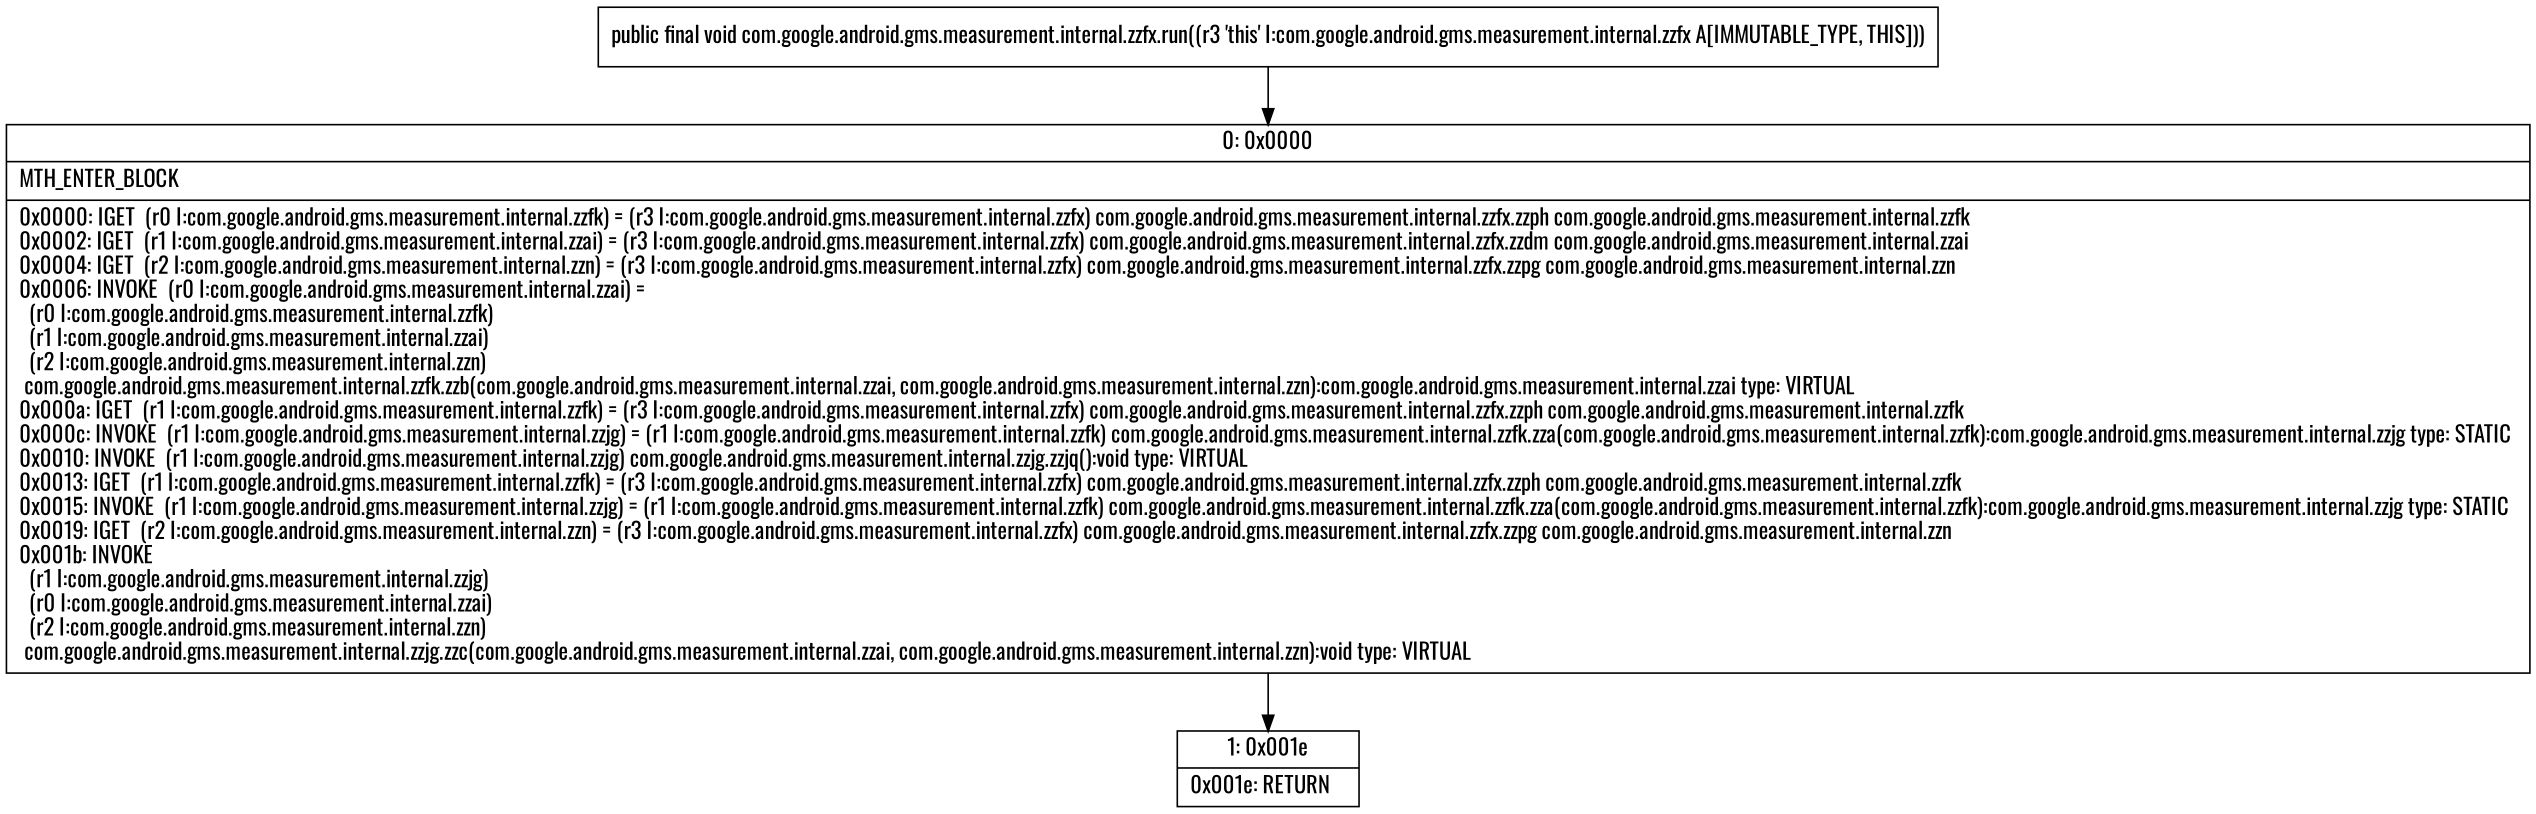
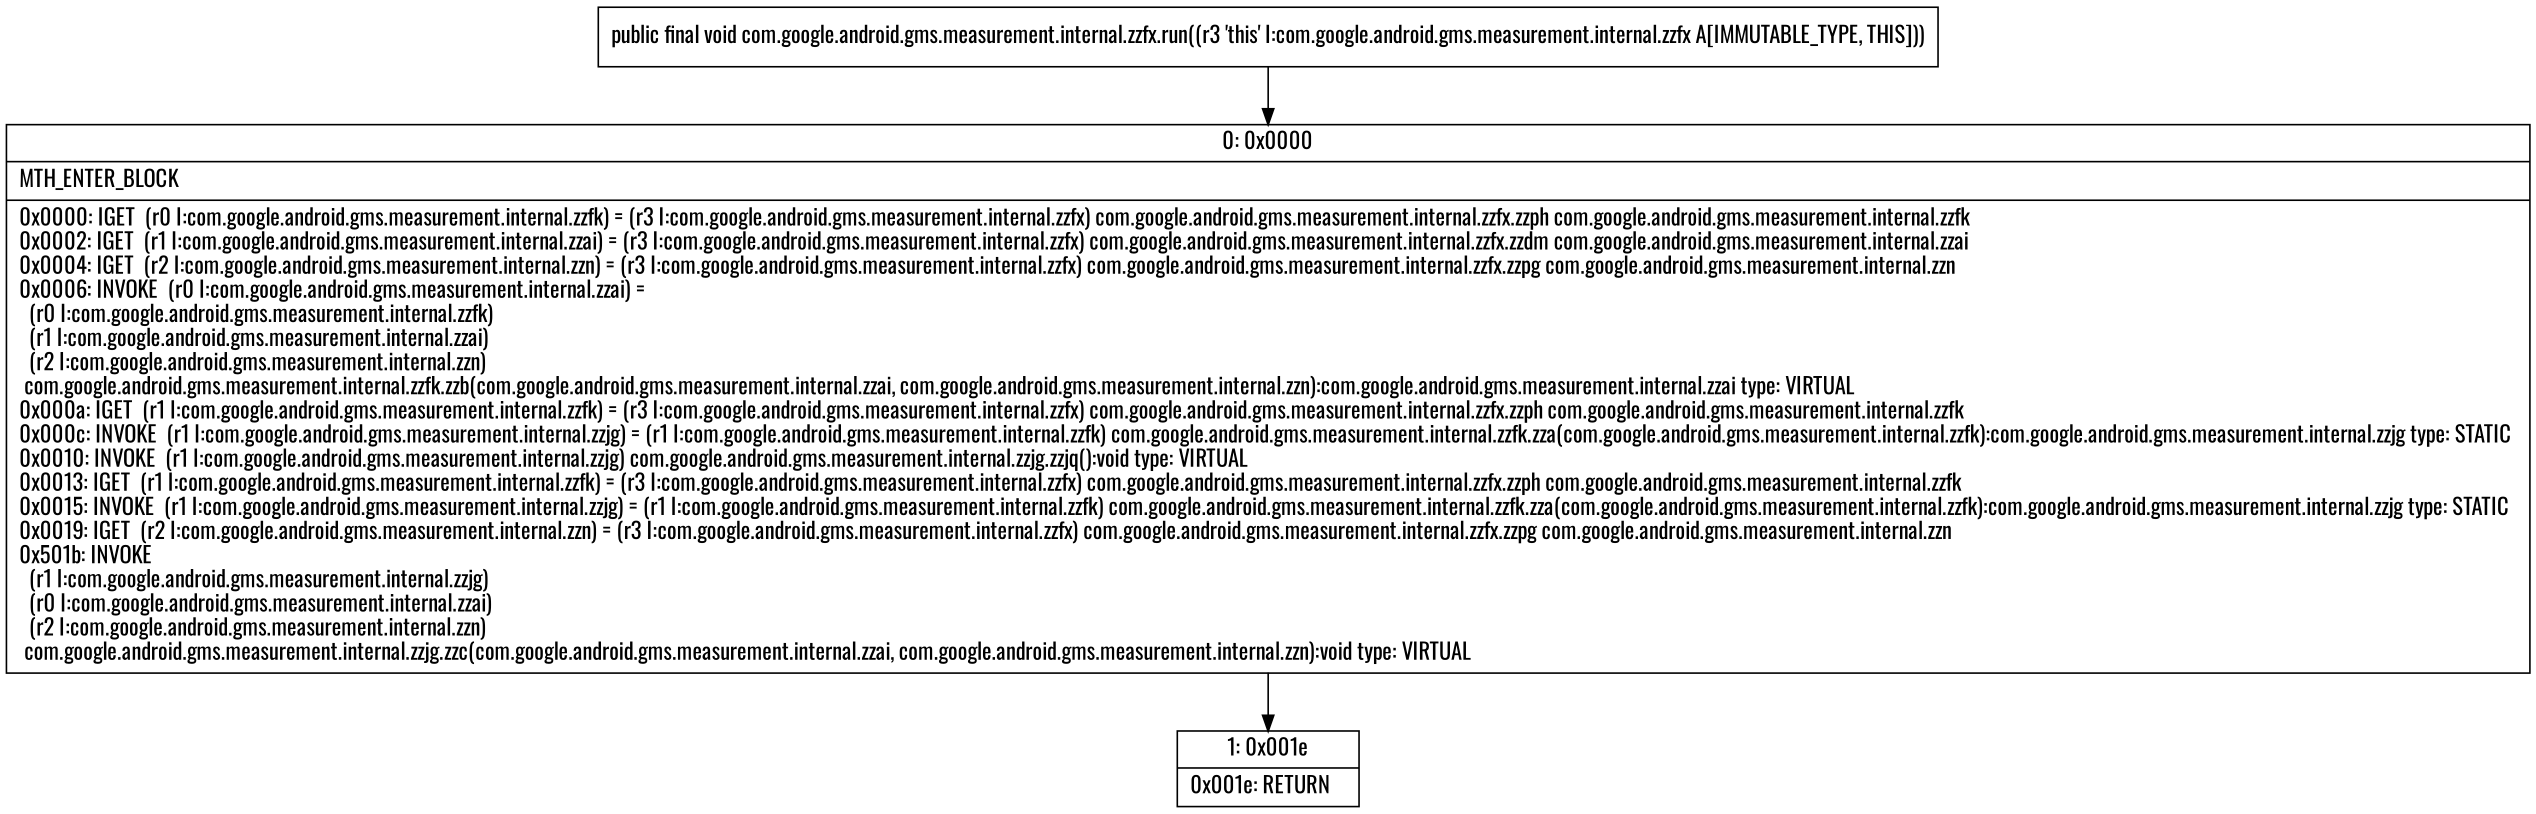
  digraph {
    fontname=Oswald
    node [shape=record fontname=Oswald]
    edge [fontname=Oswald]
-   n1 [label="{0\:\ 0x0000|MTH_ENTER_BLOCK\l|0x0000: IGET  (r0 I:com.google.android.gms.measurement.internal.zzfk) = (r3 I:com.google.android.gms.measurement.internal.zzfx) com.google.android.gms.measurement.internal.zzfx.zzph com.google.android.gms.measurement.internal.zzfk \l0x0002: IGET  (r1 I:com.google.android.gms.measurement.internal.zzai) = (r3 I:com.google.android.gms.measurement.internal.zzfx) com.google.android.gms.measurement.internal.zzfx.zzdm com.google.android.gms.measurement.internal.zzai \l0x0004: IGET  (r2 I:com.google.android.gms.measurement.internal.zzn) = (r3 I:com.google.android.gms.measurement.internal.zzfx) com.google.android.gms.measurement.internal.zzfx.zzpg com.google.android.gms.measurement.internal.zzn \l0x0006: INVOKE  (r0 I:com.google.android.gms.measurement.internal.zzai) = \l  (r0 I:com.google.android.gms.measurement.internal.zzfk)\l  (r1 I:com.google.android.gms.measurement.internal.zzai)\l  (r2 I:com.google.android.gms.measurement.internal.zzn)\l com.google.android.gms.measurement.internal.zzfk.zzb(com.google.android.gms.measurement.internal.zzai, com.google.android.gms.measurement.internal.zzn):com.google.android.gms.measurement.internal.zzai type: VIRTUAL \l0x000a: IGET  (r1 I:com.google.android.gms.measurement.internal.zzfk) = (r3 I:com.google.android.gms.measurement.internal.zzfx) com.google.android.gms.measurement.internal.zzfx.zzph com.google.android.gms.measurement.internal.zzfk \l0x000c: INVOKE  (r1 I:com.google.android.gms.measurement.internal.zzjg) = (r1 I:com.google.android.gms.measurement.internal.zzfk) com.google.android.gms.measurement.internal.zzfk.zza(com.google.android.gms.measurement.internal.zzfk):com.google.android.gms.measurement.internal.zzjg type: STATIC \l0x0010: INVOKE  (r1 I:com.google.android.gms.measurement.internal.zzjg) com.google.android.gms.measurement.internal.zzjg.zzjq():void type: VIRTUAL \l0x0013: IGET  (r1 I:com.google.android.gms.measurement.internal.zzfk) = (r3 I:com.google.android.gms.measurement.internal.zzfx) com.google.android.gms.measurement.internal.zzfx.zzph com.google.android.gms.measurement.internal.zzfk \l0x0015: INVOKE  (r1 I:com.google.android.gms.measurement.internal.zzjg) = (r1 I:com.google.android.gms.measurement.internal.zzfk) com.google.android.gms.measurement.internal.zzfk.zza(com.google.android.gms.measurement.internal.zzfk):com.google.android.gms.measurement.internal.zzjg type: STATIC \l0x0019: IGET  (r2 I:com.google.android.gms.measurement.internal.zzn) = (r3 I:com.google.android.gms.measurement.internal.zzfx) com.google.android.gms.measurement.internal.zzfx.zzpg com.google.android.gms.measurement.internal.zzn \l0x001b: INVOKE  \l  (r1 I:com.google.android.gms.measurement.internal.zzjg)\l  (r0 I:com.google.android.gms.measurement.internal.zzai)\l  (r2 I:com.google.android.gms.measurement.internal.zzn)\l com.google.android.gms.measurement.internal.zzjg.zzc(com.google.android.gms.measurement.internal.zzai, com.google.android.gms.measurement.internal.zzn):void type: VIRTUAL \l}"]
+   n1 [label="{0\:\ 0x0000|MTH_ENTER_BLOCK\l|0x0000: IGET  (r0 I:com.google.android.gms.measurement.internal.zzfk) = (r3 I:com.google.android.gms.measurement.internal.zzfx) com.google.android.gms.measurement.internal.zzfx.zzph com.google.android.gms.measurement.internal.zzfk \l0x0002: IGET  (r1 I:com.google.android.gms.measurement.internal.zzai) = (r3 I:com.google.android.gms.measurement.internal.zzfx) com.google.android.gms.measurement.internal.zzfx.zzdm com.google.android.gms.measurement.internal.zzai \l0x0004: IGET  (r2 I:com.google.android.gms.measurement.internal.zzn) = (r3 I:com.google.android.gms.measurement.internal.zzfx) com.google.android.gms.measurement.internal.zzfx.zzpg com.google.android.gms.measurement.internal.zzn \l0x0006: INVOKE  (r0 I:com.google.android.gms.measurement.internal.zzai) = \l  (r0 I:com.google.android.gms.measurement.internal.zzfk)\l  (r1 I:com.google.android.gms.measurement.internal.zzai)\l  (r2 I:com.google.android.gms.measurement.internal.zzn)\l com.google.android.gms.measurement.internal.zzfk.zzb(com.google.android.gms.measurement.internal.zzai, com.google.android.gms.measurement.internal.zzn):com.google.android.gms.measurement.internal.zzai type: VIRTUAL \l0x000a: IGET  (r1 I:com.google.android.gms.measurement.internal.zzfk) = (r3 I:com.google.android.gms.measurement.internal.zzfx) com.google.android.gms.measurement.internal.zzfx.zzph com.google.android.gms.measurement.internal.zzfk \l0x000c: INVOKE  (r1 I:com.google.android.gms.measurement.internal.zzjg) = (r1 I:com.google.android.gms.measurement.internal.zzfk) com.google.android.gms.measurement.internal.zzfk.zza(com.google.android.gms.measurement.internal.zzfk):com.google.android.gms.measurement.internal.zzjg type: STATIC \l0x0010: INVOKE  (r1 I:com.google.android.gms.measurement.internal.zzjg) com.google.android.gms.measurement.internal.zzjg.zzjq():void type: VIRTUAL \l0x0013: IGET  (r1 I:com.google.android.gms.measurement.internal.zzfk) = (r3 I:com.google.android.gms.measurement.internal.zzfx) com.google.android.gms.measurement.internal.zzfx.zzph com.google.android.gms.measurement.internal.zzfk \l0x0015: INVOKE  (r1 I:com.google.android.gms.measurement.internal.zzjg) = (r1 I:com.google.android.gms.measurement.internal.zzfk) com.google.android.gms.measurement.internal.zzfk.zza(com.google.android.gms.measurement.internal.zzfk):com.google.android.gms.measurement.internal.zzjg type: STATIC \l0x0019: IGET  (r2 I:com.google.android.gms.measurement.internal.zzn) = (r3 I:com.google.android.gms.measurement.internal.zzfx) com.google.android.gms.measurement.internal.zzfx.zzpg com.google.android.gms.measurement.internal.zzn \l0x501b: INVOKE  \l  (r1 I:com.google.android.gms.measurement.internal.zzjg)\l  (r0 I:com.google.android.gms.measurement.internal.zzai)\l  (r2 I:com.google.android.gms.measurement.internal.zzn)\l com.google.android.gms.measurement.internal.zzjg.zzc(com.google.android.gms.measurement.internal.zzai, com.google.android.gms.measurement.internal.zzn):void type: VIRTUAL \l}"]
    n2 [label="{1\:\ 0x001e|0x001e: RETURN   \l}"]
    n3 [label="{public final void com.google.android.gms.measurement.internal.zzfx.run((r3 'this' I:com.google.android.gms.measurement.internal.zzfx A[IMMUTABLE_TYPE, THIS])) }"]
    n1 -> n2
    n3 -> n1
  }
